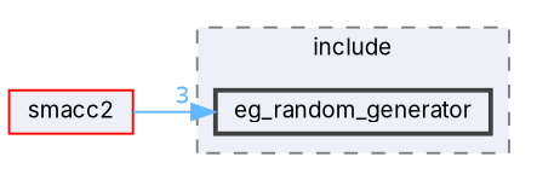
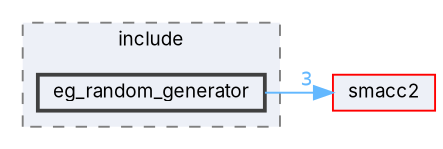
  digraph {
    compound=true
    rankdir=LR
    fontname=Inter
    node [fillcolor="#edf0f7" fontname=Inter fontsize=10 shape=box]
    n1 [color=grey25 height=0.2 label=eg_random_generator style="filled,bold" width=0.4]
    n2 [color=red height=0.2 label=smacc2 style=filled width=0.4]
    subgraph cluster_1 {
      bgcolor="#edf0f7"
      fontsize=10
      label=include
      pencolor=grey50
      style="filled,dashed"
      n1
    }
-   n2 -> n1 [color=steelblue1 fontcolor=steelblue1 fontname=Inter fontsize=10 headlabel=3 labeldistance=1.5 labelfontname=Helvetica labelfontsize=10]
+   n1 -> n2 [color=steelblue1 fontcolor=steelblue1 fontname=Inter fontsize=10 headlabel=3 labeldistance=1.5 labelfontname=Helvetica labelfontsize=10]
  }
